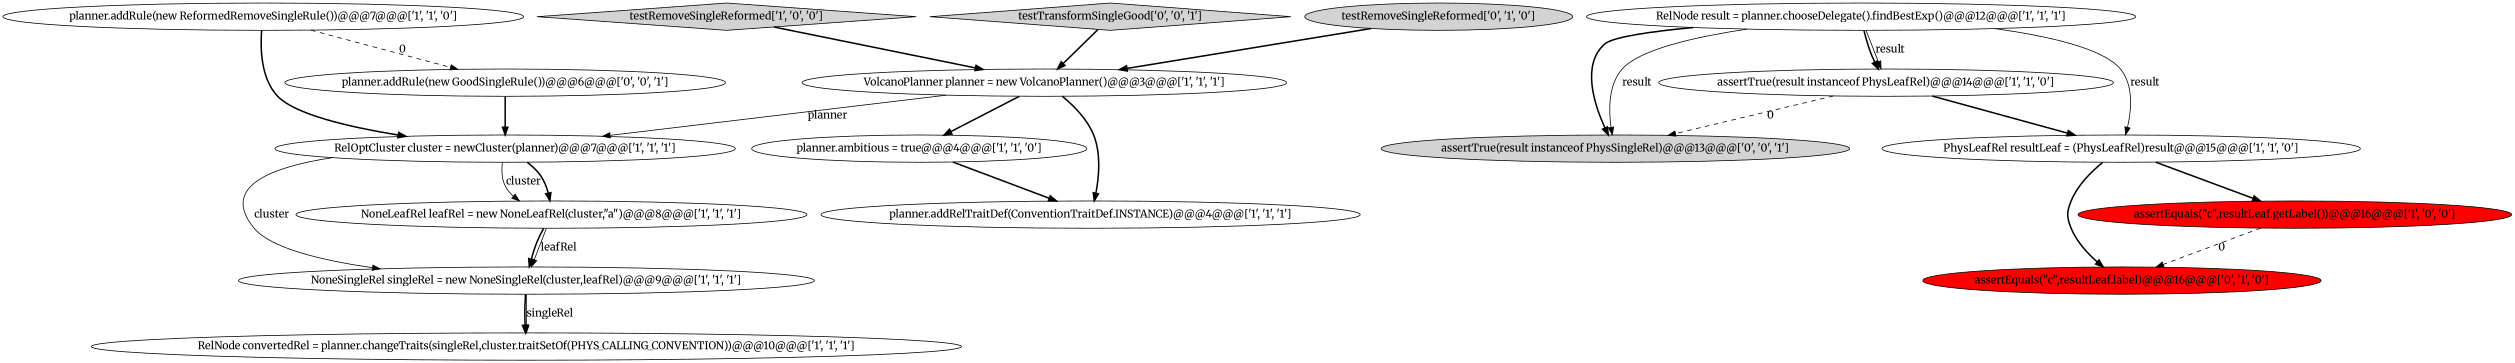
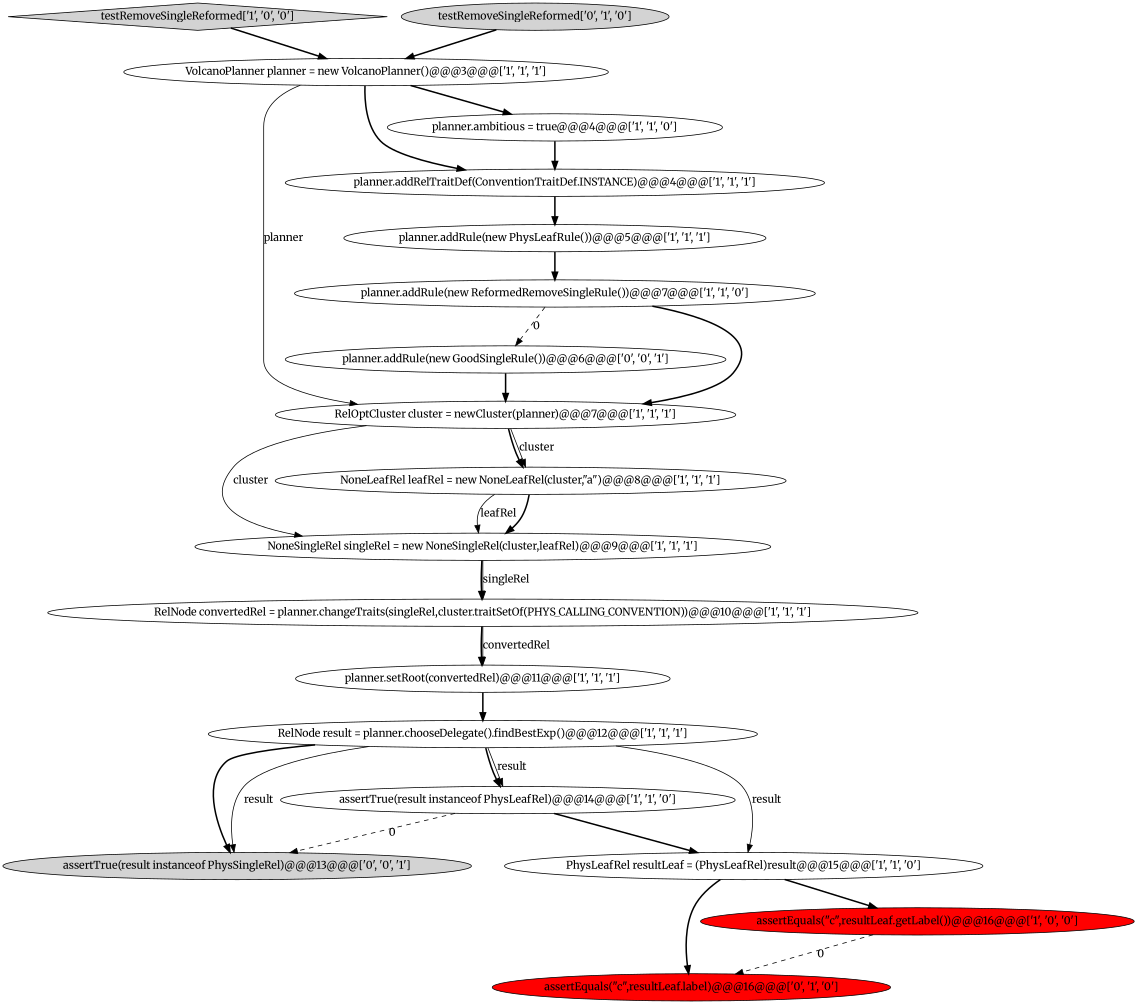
  digraph {
    fontname=Merriweather
    node [fillcolor=white fontname=Merriweather shape=ellipse style=filled]
    edge [fontname=Merriweather style=bold]
    n1 [label="planner.ambitious = true@@@4@@@['1', '1', '0']"]
    n2 [label="planner.addRelTraitDef(ConventionTraitDef.INSTANCE)@@@4@@@['1', '1', '1']"]
+   n3 [label="planner.addRule(new PhysLeafRule())@@@5@@@['1', '1', '1']"]
    n4 [label="VolcanoPlanner planner = new VolcanoPlanner()@@@3@@@['1', '1', '1']"]
    n5 [label="RelOptCluster cluster = newCluster(planner)@@@7@@@['1', '1', '1']"]
    n6 [label="NoneSingleRel singleRel = new NoneSingleRel(cluster,leafRel)@@@9@@@['1', '1', '1']"]
    n7 [label="NoneLeafRel leafRel = new NoneLeafRel(cluster,\"a\")@@@8@@@['1', '1', '1']"]
    n8 [label="planner.addRule(new ReformedRemoveSingleRule())@@@7@@@['1', '1', '0']"]
    n9 [label="planner.addRule(new GoodSingleRule())@@@6@@@['0', '0', '1']"]
    n10 [fillcolor=lightgray label="assertTrue(result instanceof PhysSingleRel)@@@13@@@['0', '0', '1']"]
    n11 [fillcolor=lightgray label="testRemoveSingleReformed['1', '0', '0']" shape=diamond]
-   n12 [fillcolor=lightgray label="testTransformSingleGood['0', '0', '1']" shape=diamond]
    n13 [label="PhysLeafRel resultLeaf = (PhysLeafRel)result@@@15@@@['1', '1', '0']"]
    n14 [fillcolor=red label="assertEquals(\"c\",resultLeaf.getLabel())@@@16@@@['1', '0', '0']"]
    n15 [fillcolor=red label="assertEquals(\"c\",resultLeaf.label)@@@16@@@['0', '1', '0']"]
    n16 [label="RelNode convertedRel = planner.changeTraits(singleRel,cluster.traitSetOf(PHYS_CALLING_CONVENTION))@@@10@@@['1', '1', '1']"]
+   n17 [label="planner.setRoot(convertedRel)@@@11@@@['1', '1', '1']"]
    n18 [label="assertTrue(result instanceof PhysLeafRel)@@@14@@@['1', '1', '0']"]
    n19 [fillcolor=lightgray label="testRemoveSingleReformed['0', '1', '0']"]
    n20 [label="RelNode result = planner.chooseDelegate().findBestExp()@@@12@@@['1', '1', '1']"]
    n1 -> n2
+   n2 -> n3
+   n3 -> n8
    n4 -> n1
    n4 -> n2
    n4 -> n5 [label=planner style=solid]
    n5 -> n6 [label=cluster style=solid]
    n5 -> n7 [label=cluster style=solid]
    n5 -> n7
    n6 -> n16
    n6 -> n16 [label=singleRel style=solid]
    n7 -> n6
    n7 -> n6 [label=leafRel style=solid]
    n8 -> n5
    n8 -> n9 [label=0 style=dashed]
    n9 -> n5
    n11 -> n4
-   n12 -> n4
    n13 -> n14
    n13 -> n15
    n14 -> n15 [label=0 style=dashed]
+   n16 -> n17
+   n16 -> n17 [label=convertedRel style=solid]
+   n17 -> n20
    n18 -> n10 [label=0 style=dashed]
    n18 -> n13
    n19 -> n4
    n20 -> n10
    n20 -> n10 [label=result style=solid]
    n20 -> n13 [label=result style=solid]
    n20 -> n18 [label=result style=solid]
    n20 -> n18
  }
